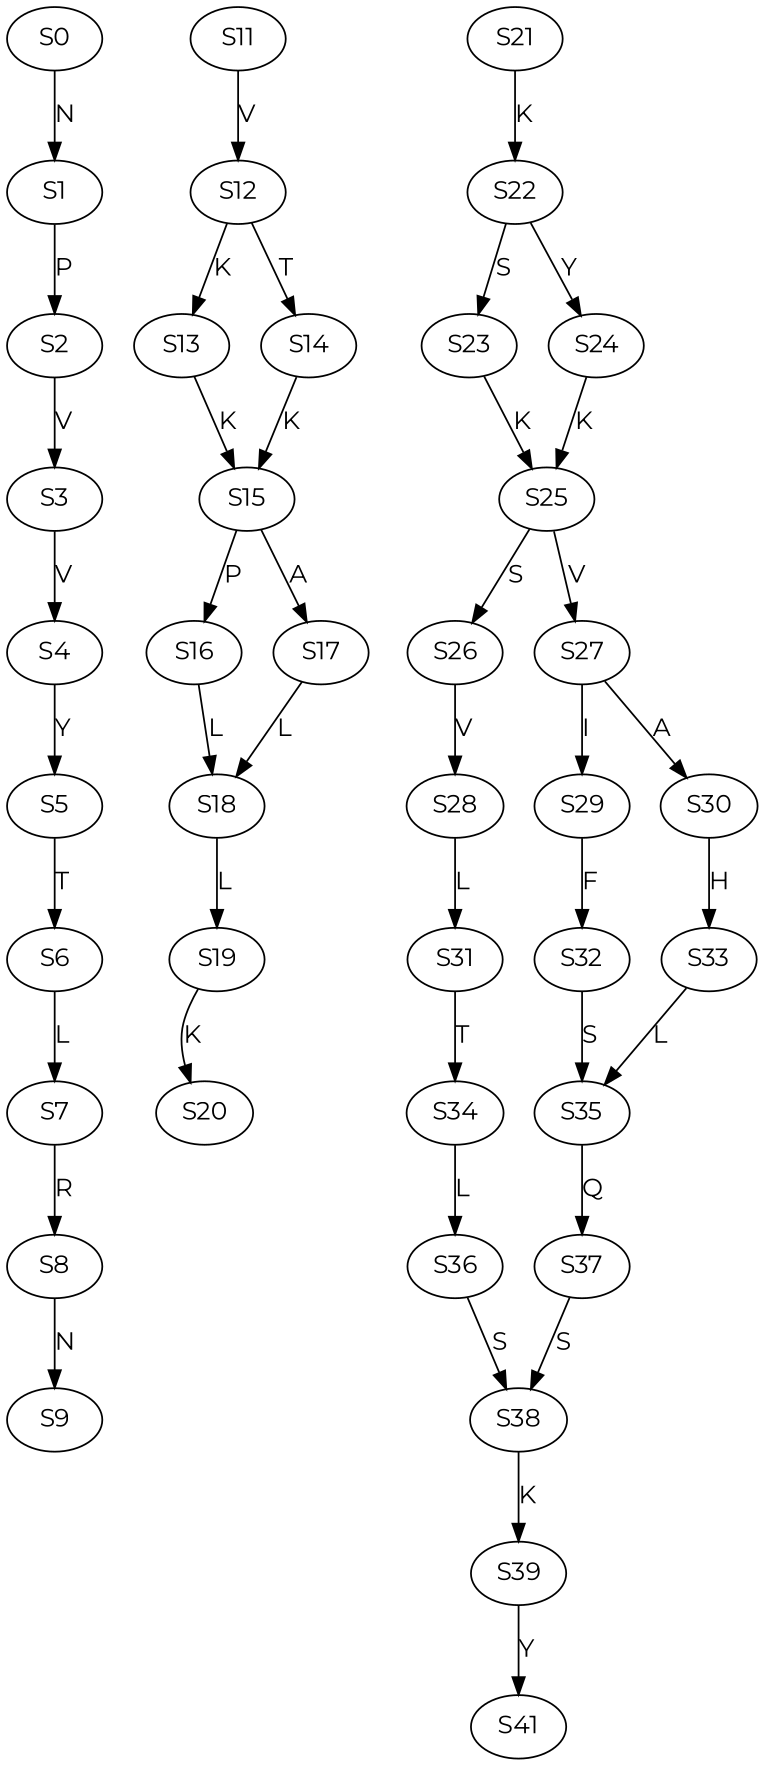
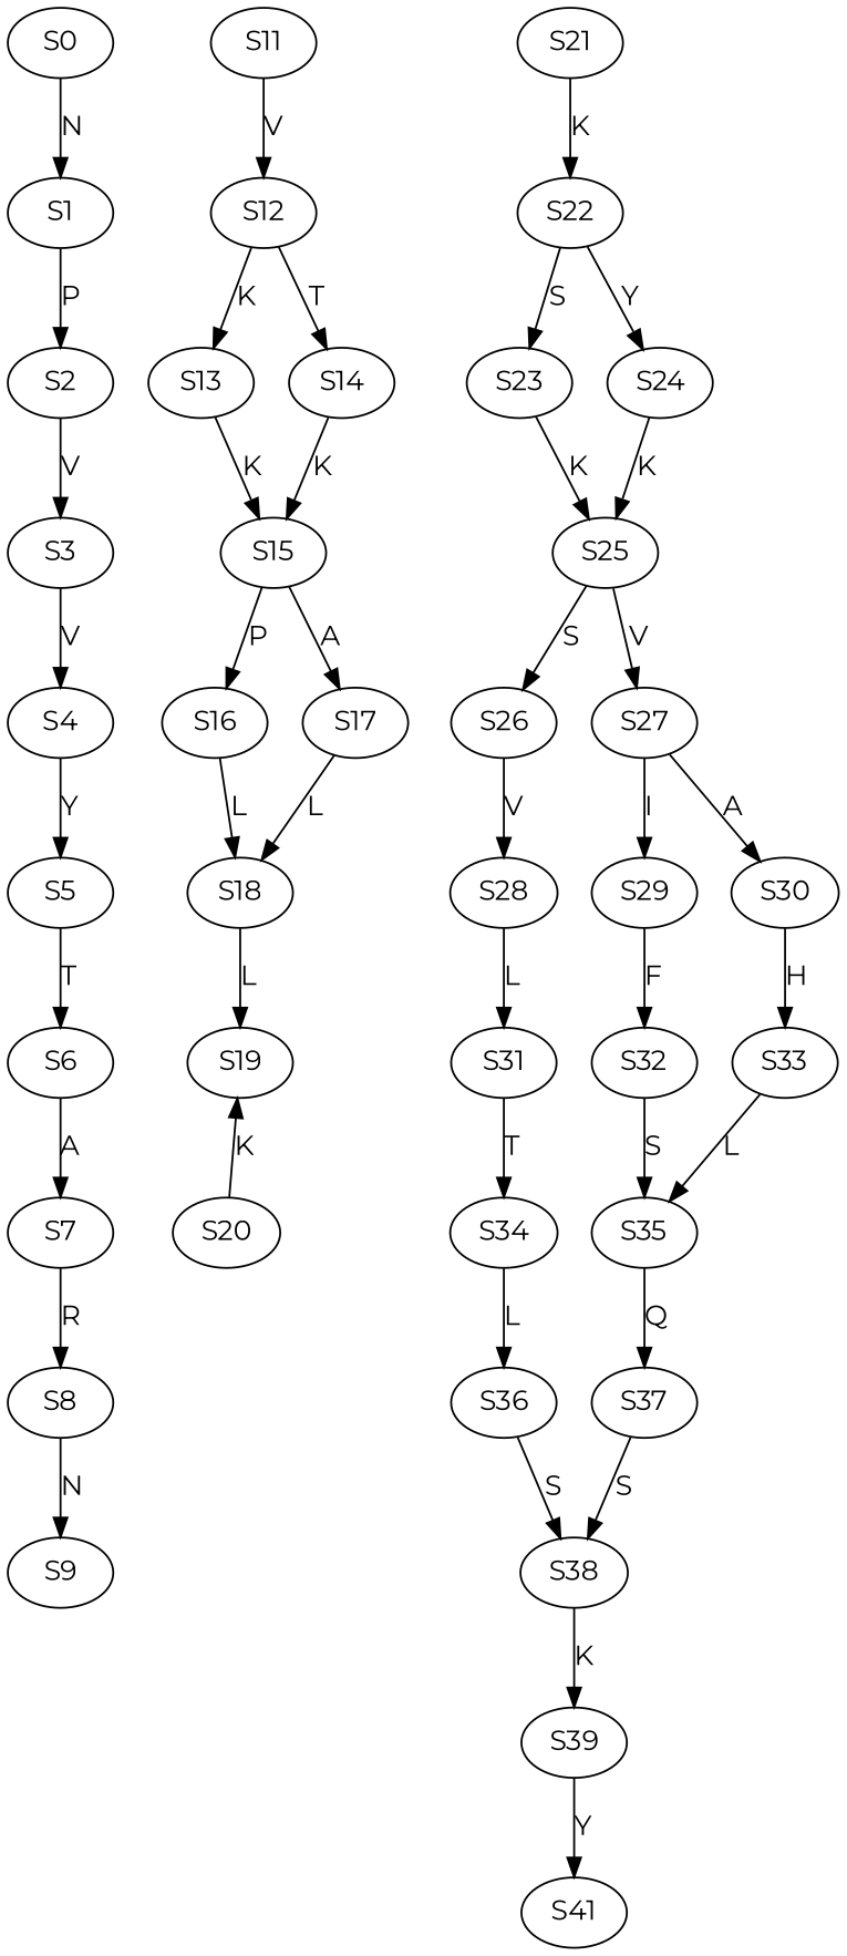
  strict digraph {
    fontname=Montserrat
    node [fontname=Montserrat]
    edge [fontname=Montserrat]
    S0
    S1
    S2
    S3
    S4
    S5
    S6
    S7
    S8
    S9
    S11
    S12
    S13
    S14
    S15
    S16
    S17
    S18
    S19
    S20
    S21
    S22
    S23
    S24
    S25
    S26
    S27
    S28
    S29
    S30
    S31
    S32
    S33
    S34
    S35
    S36
    S37
    S38
    S39
    S41
    S0 -> S1 [label=N]
    S1 -> S2 [label=P]
    S2 -> S3 [label=V]
    S3 -> S4 [label=V]
    S4 -> S5 [label=Y]
    S5 -> S6 [label=T]
-   S6 -> S7 [label=L]
+   S6 -> S7 [label=A]
    S7 -> S8 [label=R]
    S8 -> S9 [label=N]
    S11 -> S12 [label=V]
    S12 -> S13 [label=K]
    S12 -> S14 [label=T]
    S13 -> S15 [label=K]
    S14 -> S15 [label=K]
    S15 -> S16 [label=P]
    S15 -> S17 [label=A]
    S16 -> S18 [label=L]
    S17 -> S18 [label=L]
    S18 -> S19 [label=L]
-   S19 -> S20 [label=K]
+   S20 -> S19 [label=K]
    S21 -> S22 [label=K]
    S22 -> S23 [label=S]
    S22 -> S24 [label=Y]
    S23 -> S25 [label=K]
    S24 -> S25 [label=K]
    S25 -> S26 [label=S]
    S25 -> S27 [label=V]
    S26 -> S28 [label=V]
    S27 -> S29 [label=I]
    S27 -> S30 [label=A]
    S28 -> S31 [label=L]
    S29 -> S32 [label=F]
    S30 -> S33 [label=H]
    S31 -> S34 [label=T]
    S32 -> S35 [label=S]
    S33 -> S35 [label=L]
    S34 -> S36 [label=L]
    S35 -> S37 [label=Q]
    S36 -> S38 [label=S]
    S37 -> S38 [label=S]
    S38 -> S39 [label=K]
    S39 -> S41 [label=Y]
  }
